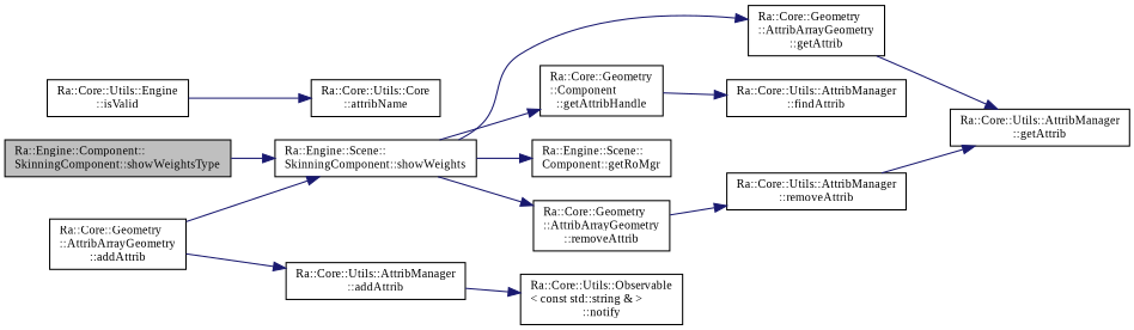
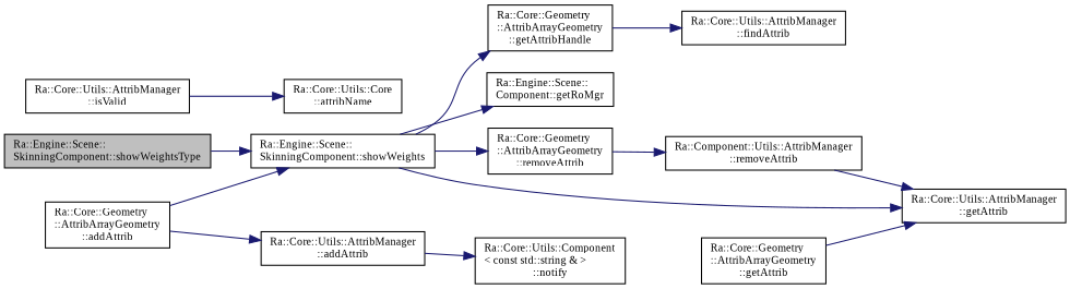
  digraph {
    fontname="Liberation Serif"
    rankdir=LR
    node [color=black fillcolor=white fontname="Liberation Serif" fontsize=10 shape=record style=filled]
    edge [color=midnightblue fontname="Liberation Serif" fontsize=10 labelfontname=Helvetica labelfontsize=10 style=solid]
-   n1 [fillcolor=grey75 fontcolor=black height=0.2 label="Ra::Engine::Component::\lSkinningComponent::showWeightsType" width=0.4]
+   n1 [fillcolor=grey75 fontcolor=black height=0.2 label="Ra::Engine::Scene::\lSkinningComponent::showWeightsType" width=0.4]
    n2 [height=0.2 label="Ra::Engine::Scene::\lSkinningComponent::showWeights" width=0.4]
    n3 [height=0.2 label="Ra::Core::Geometry\l::AttribArrayGeometry\l::getAttrib" width=0.4]
-   n4 [height=0.2 label="Ra::Core::Geometry\l::Component\l::getAttribHandle" width=0.4]
+   n4 [height=0.2 label="Ra::Core::Geometry\l::AttribArrayGeometry\l::getAttribHandle" width=0.4]
    n5 [height=0.2 label="Ra::Engine::Scene::\lComponent::getRoMgr" width=0.4]
    n6 [height=0.2 label="Ra::Core::Geometry\l::AttribArrayGeometry\l::removeAttrib" width=0.4]
    n7 [height=0.2 label="Ra::Core::Geometry\l::AttribArrayGeometry\l::addAttrib" width=0.4]
    n8 [height=0.2 label="Ra::Core::Utils::AttribManager\l::addAttrib" width=0.4]
    n9 [height=0.2 label="Ra::Core::Utils::AttribManager\l::getAttrib" width=0.4]
    n10 [height=0.2 label="Ra::Core::Utils::AttribManager\l::findAttrib" width=0.4]
-   n11 [height=0.2 label="Ra::Core::Utils::AttribManager\l::removeAttrib" width=0.4]
-   n12 [height=0.2 label="Ra::Core::Utils::Observable\l\< const std::string & \>\l::notify" width=0.4]
-   n13 [height=0.2 label="Ra::Core::Utils::Engine\l::isValid" width=0.4]
+   n11 [height=0.2 label="Ra::Component::Utils::AttribManager\l::removeAttrib" width=0.4]
+   n12 [height=0.2 label="Ra::Core::Utils::Component\l\< const std::string & \>\l::notify" width=0.4]
+   n13 [height=0.2 label="Ra::Core::Utils::AttribManager\l::isValid" width=0.4]
    n14 [height=0.2 label="Ra::Core::Utils::Core\l::attribName" width=0.4]
    n1 -> n2
-   n2 -> n3
+   n2 -> n9
    n2 -> n4
    n2 -> n5
    n2 -> n6
    n3 -> n9
    n4 -> n10
    n6 -> n11
    n7 -> n2
    n7 -> n8
    n8 -> n12
    n11 -> n9
    n13 -> n14
  }
